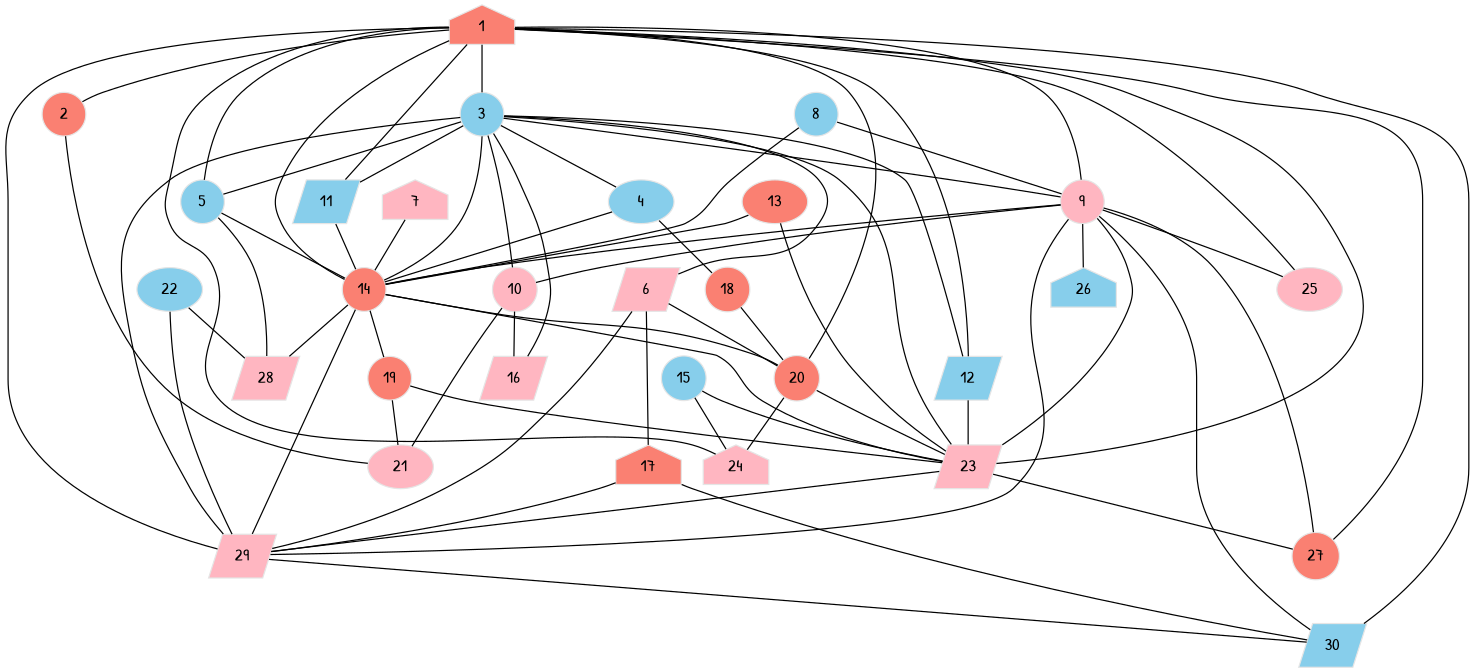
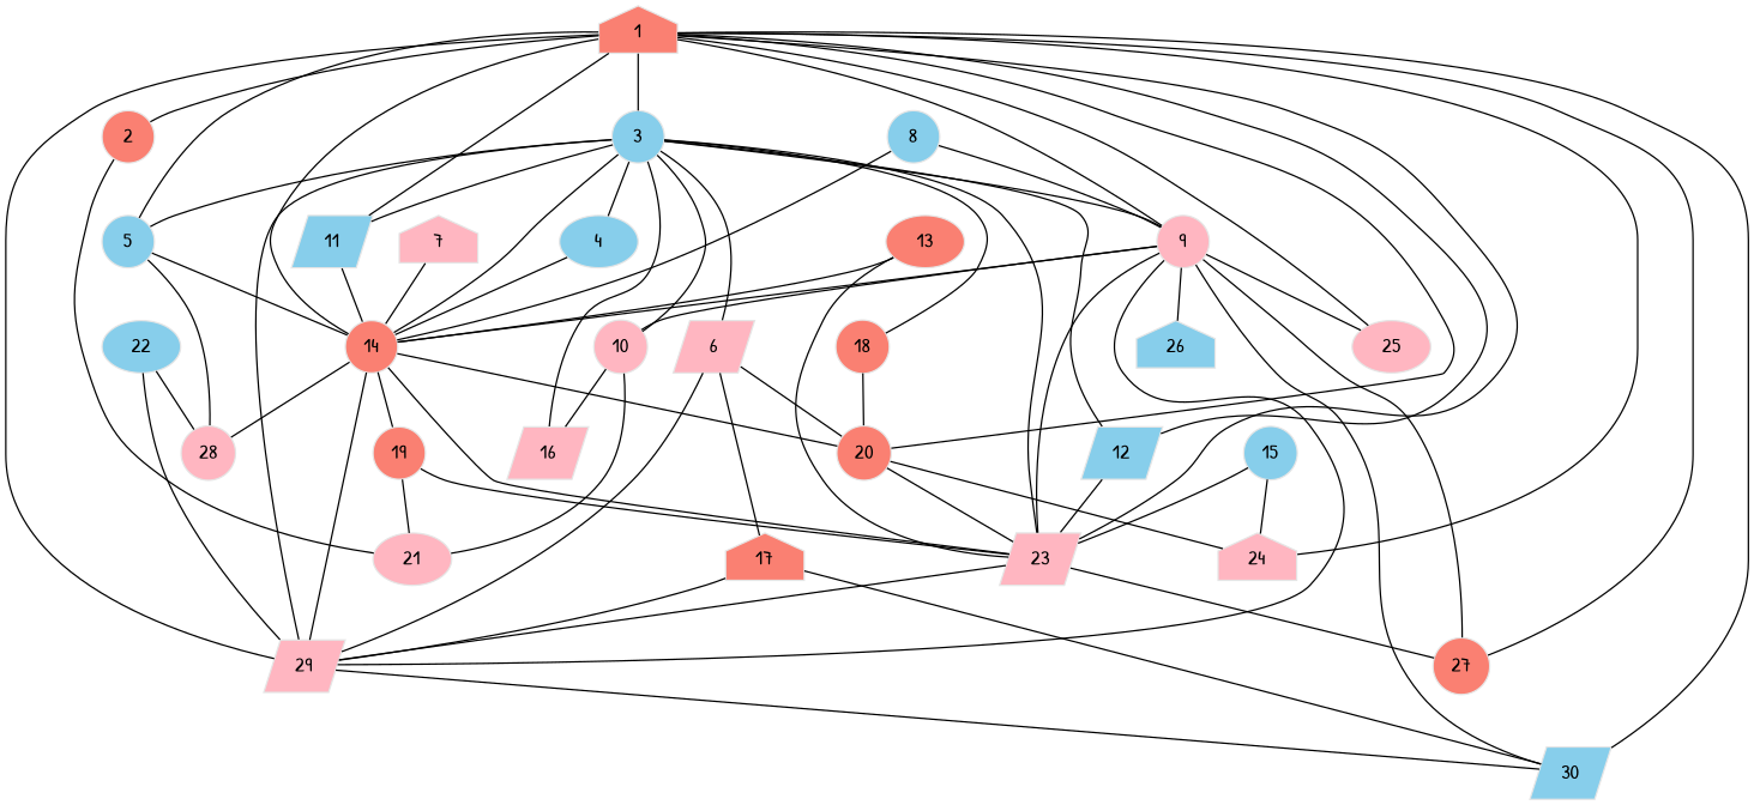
  graph {
    fontname="Patrick Hand"
    node [color=gray90 fillcolor=lightpink fontname="Patrick Hand" shape=circle style=filled]
    edge [fontname="Patrick Hand" weight=1.0]
    1 [fillcolor=salmon shape=house]
    2 [fillcolor=salmon]
    3 [fillcolor=skyblue]
    5 [fillcolor=skyblue]
    9
    11 [fillcolor=skyblue shape=parallelogram]
    12 [fillcolor=skyblue shape=parallelogram]
    14 [fillcolor=salmon]
    20 [fillcolor=salmon]
    23 [shape=parallelogram]
    24 [shape=house]
    25 [shape=ellipse]
    27 [fillcolor=salmon]
    29 [shape=parallelogram]
    30 [fillcolor=skyblue shape=parallelogram]
    21 [shape=ellipse]
    4 [fillcolor=skyblue shape=ellipse]
    6 [shape=parallelogram]
    10
    16 [shape=parallelogram]
    18 [fillcolor=salmon]
-   28 [shape=parallelogram]
+   28
    26 [fillcolor=skyblue shape=house]
    19 [fillcolor=salmon]
    17 [fillcolor=salmon shape=house]
    7 [shape=house]
    8 [fillcolor=skyblue]
    13 [fillcolor=salmon shape=ellipse]
    15 [fillcolor=skyblue]
    22 [fillcolor=skyblue shape=ellipse]
    1 -- 2 [weight=2.0]
    1 -- 3 [weight=5.0]
    1 -- 5
    1 -- 9 [weight=5.0]
    1 -- 11
    1 -- 12
    1 -- 14 [weight=8.0]
    1 -- 20
    1 -- 23 [weight=4.0]
    1 -- 24
    1 -- 25
    1 -- 27
    1 -- 29 [weight=5.0]
    1 -- 30 [weight=3.0]
    2 -- 21
    3 -- 5
    3 -- 9
    3 -- 11
    3 -- 12
    3 -- 14 [weight=2.0]
    3 -- 23
    3 -- 29 [weight=2.0]
    3 -- 4
    3 -- 6
    3 -- 10
    3 -- 16
-   4 -- 18
+   3 -- 18
    5 -- 14
    5 -- 28
    9 -- 14 [weight=2.0]
    9 -- 23 [weight=3.0]
    9 -- 25
    9 -- 27
    9 -- 29
    9 -- 30
    9 -- 10
    9 -- 26
    11 -- 14
    12 -- 23 [weight=2.0]
    14 -- 20
    14 -- 23 [weight=2.0]
    14 -- 29 [weight=3.0]
    14 -- 28
    14 -- 19
    20 -- 23
    20 -- 24
    23 -- 27 [weight=2.0]
    23 -- 29
    29 -- 30
    4 -- 14 [weight=2.0]
    6 -- 20
    6 -- 29
    6 -- 17
    10 -- 21
    10 -- 16
    18 -- 20
    19 -- 23
    19 -- 21
    17 -- 29
    17 -- 30
    7 -- 14 [weight=2.0]
    8 -- 9
    8 -- 14
    13 -- 14
    13 -- 23
    15 -- 23
    15 -- 24
    22 -- 29
    22 -- 28
  }
